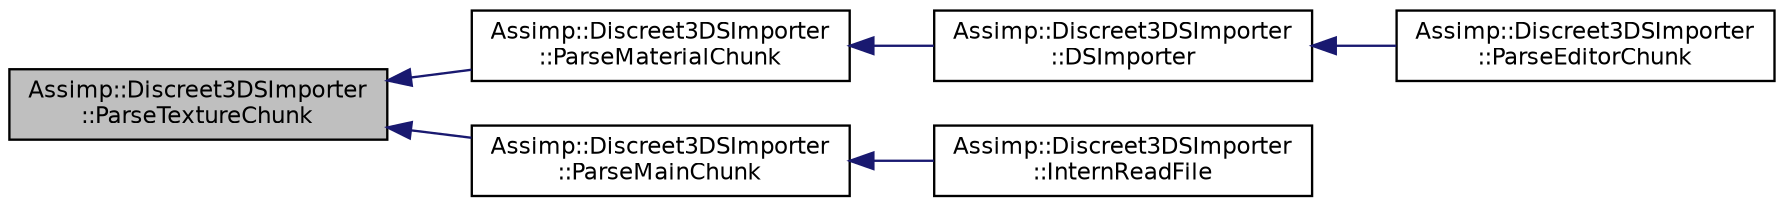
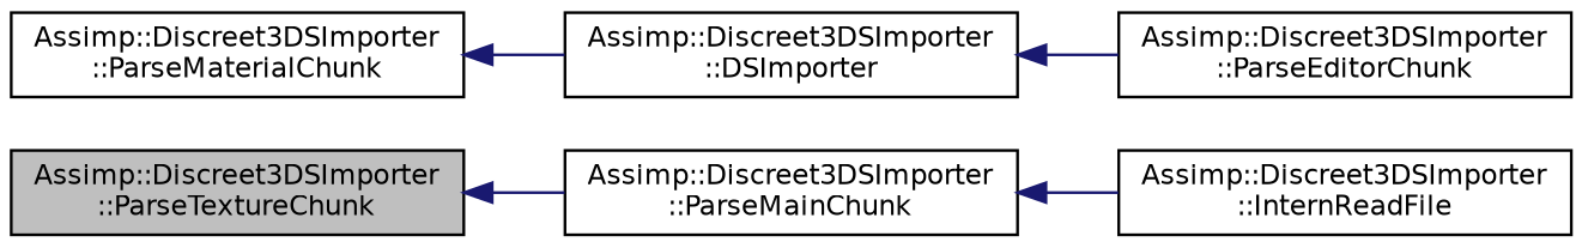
  digraph {
    rankdir=LR
    node [color=black fillcolor=white fontname=Helvetica fontsize=10 shape=record style=filled]
    edge [color=midnightblue dir=back fontname=Helvetica fontsize=10 labelfontname=Helvetica labelfontsize=10 style=solid]
    n1 [fillcolor=grey75 fontcolor=black height=0.2 label="Assimp::Discreet3DSImporter\l::ParseTextureChunk" width=0.4]
    n2 [height=0.2 label="Assimp::Discreet3DSImporter\l::ParseMaterialChunk" width=0.4]
    n3 [height=0.2 label="Assimp::Discreet3DSImporter\l::ParseMainChunk" width=0.4]
    n4 [height=0.2 label="Assimp::Discreet3DSImporter\l::DSImporter" width=0.4]
    n5 [height=0.2 label="Assimp::Discreet3DSImporter\l::ParseEditorChunk" width=0.4]
    n6 [height=0.2 label="Assimp::Discreet3DSImporter\l::InternReadFile" width=0.4]
-   n1 -> n2
    n1 -> n3
    n2 -> n4
    n3 -> n6
    n4 -> n5
  }
